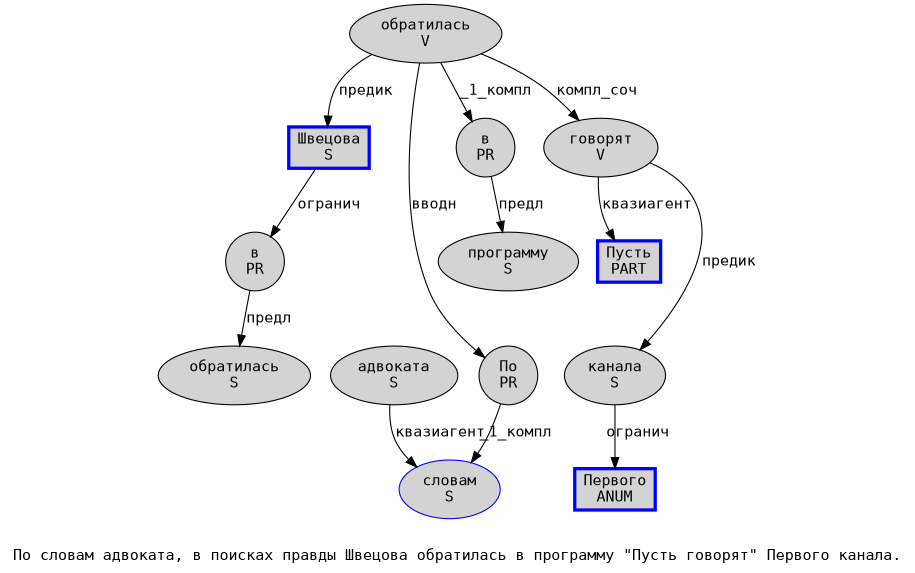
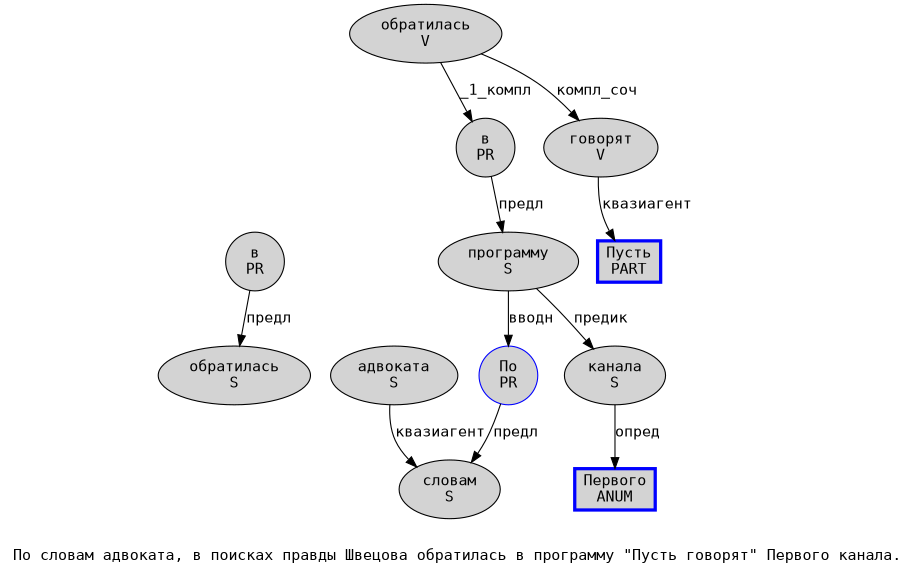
  digraph {
    fontname="DejaVu Sans Mono"
    label="По словам адвоката, в поисках правды Швецова обратилась в программу \"Пусть говорят\" Первого канала."
    node [fillcolor=lightgray fontname="DejaVu Sans Mono" penwidth=1 shape=ellipse style=filled]
    edge [fontname="DejaVu Sans Mono"]
-   n1 [label="По\nPR"]
-   n2 [label="словам\nS" color=blue]
+   n1 [label="По\nPR" color=blue]
+   n2 [label="словам\nS"]
    n3 [label="адвоката\nS"]
    n4 [label="в\nPR"]
    n5 [label="обратилась\nS"]
-   n6 [color=blue label="Швецова\nS" penwidth=3 shape=box]
    n7 [label="обратилась\nV"]
    n8 [label="в\nPR"]
    n9 [label="говорят\nV"]
    n10 [label="программу\nS"]
    n11 [color=blue label="Пусть\nPART" penwidth=3 shape=box]
    n12 [label="канала\nS"]
    n13 [color=blue label="Первого\nANUM" penwidth=3 shape=box]
-   n1 -> n2 [label="_1_компл"]
+   n1 -> n2 [label="предл"]
    n3 -> n2 [label="квазиагент"]
    n4 -> n5 [label="предл"]
-   n6 -> n4 [label="огранич"]
-   n7 -> n1 [label="вводн"]
-   n7 -> n6 [label="предик"]
+   n10 -> n1 [label="вводн"]
    n7 -> n8 [label="_1_компл"]
    n7 -> n9 [label="компл_соч"]
    n8 -> n10 [label="предл"]
    n9 -> n11 [label="квазиагент"]
-   n9 -> n12 [label="предик"]
-   n12 -> n13 [label="огранич"]
+   n10 -> n12 [label="предик"]
+   n12 -> n13 [label="опред"]
  }
